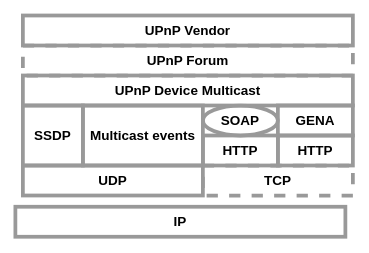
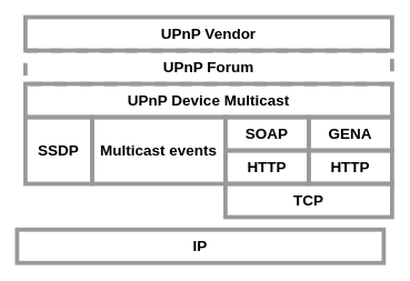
  <mxCell id="0" />
  <mxCell id="1" parent="0" />
  <mxCell id="2" value="UPnP Vendor" style="rounded=0;whiteSpace=wrap;html=1;fillColor=none;strokeColor=#999999;strokeWidth=5;fontColor=#000000;fontStyle=1;fontSize=18;" vertex="1" parent="1"><mxGeometry x="30" y="20" width="440" height="40" as="geometry" /></mxCell>
  <mxCell id="3" value="UPnP Forum" style="rounded=0;whiteSpace=wrap;html=1;fillColor=none;strokeColor=#999999;strokeWidth=5;fontColor=#000000;fontStyle=1;fontSize=18;dashed=1;" vertex="1" parent="1"><mxGeometry x="30" y="60" width="440" height="40" as="geometry" /></mxCell>
  <mxCell id="4" value="UPnP Device Multicast" style="rounded=0;whiteSpace=wrap;html=1;fillColor=none;strokeColor=#999999;strokeWidth=5;fontColor=#000000;fontStyle=1;fontSize=18;" vertex="1" parent="1"><mxGeometry x="30" y="100" width="440" height="40" as="geometry" /></mxCell>
  <mxCell id="5" value="SSDP" style="rounded=0;whiteSpace=wrap;html=1;fillColor=none;strokeColor=#999999;strokeWidth=5;fontColor=#000000;fontStyle=1;fontSize=18;" vertex="1" parent="1"><mxGeometry x="30" y="140" width="80" height="80" as="geometry" /></mxCell>
  <mxCell id="6" value="Multicast events" style="rounded=0;whiteSpace=wrap;html=1;fillColor=none;strokeColor=#999999;strokeWidth=5;fontColor=#000000;fontStyle=1;fontSize=18;" vertex="1" parent="1"><mxGeometry x="110" y="140" width="160" height="80" as="geometry" /></mxCell>
- <mxCell id="7" value="SOAP" style="ellipse;whiteSpace=wrap;html=1;fillColor=none;strokeColor=#999999;strokeWidth=5;fontColor=#000000;fontStyle=1;fontSize=18;" vertex="1" parent="1"><mxGeometry x="270" y="140" width="100" height="40" as="geometry" /></mxCell>
+ <mxCell id="7" value="SOAP" style="rounded=0;whiteSpace=wrap;html=1;fillColor=none;strokeColor=#999999;strokeWidth=5;fontColor=#000000;fontStyle=1;fontSize=18;" vertex="1" parent="1"><mxGeometry x="270" y="140" width="100" height="40" as="geometry" /></mxCell>
  <mxCell id="8" value="GENA" style="rounded=0;whiteSpace=wrap;html=1;fillColor=none;strokeColor=#999999;strokeWidth=5;fontColor=#000000;fontStyle=1;fontSize=18;" vertex="1" parent="1"><mxGeometry x="370" y="140" width="100" height="40" as="geometry" /></mxCell>
  <mxCell id="9" value="HTTP" style="rounded=0;whiteSpace=wrap;html=1;fillColor=none;strokeColor=#999999;strokeWidth=5;fontColor=#000000;fontStyle=1;fontSize=18;" vertex="1" parent="1"><mxGeometry x="270" y="180" width="100" height="40" as="geometry" /></mxCell>
  <mxCell id="10" value="HTTP" style="rounded=0;whiteSpace=wrap;html=1;fillColor=none;strokeColor=#999999;strokeWidth=5;fontColor=#000000;fontStyle=1;fontSize=18;" vertex="1" parent="1"><mxGeometry x="370" y="180" width="100" height="40" as="geometry" /></mxCell>
- <mxCell id="11" value="UDP" style="rounded=0;whiteSpace=wrap;html=1;fillColor=none;strokeColor=#999999;strokeWidth=5;fontColor=#000000;fontStyle=1;fontSize=18;" vertex="1" parent="1"><mxGeometry x="30" y="220" width="240" height="40" as="geometry" /></mxCell>
- <mxCell id="12" value="TCP" style="rounded=0;whiteSpace=wrap;html=1;fillColor=none;strokeColor=#999999;strokeWidth=5;fontColor=#000000;fontStyle=1;fontSize=18;dashed=1;" vertex="1" parent="1"><mxGeometry x="270" y="220" width="200" height="40" as="geometry" /></mxCell>
+ <mxCell id="12" value="TCP" style="rounded=0;whiteSpace=wrap;html=1;fillColor=none;strokeColor=#999999;strokeWidth=5;fontColor=#000000;fontStyle=1;fontSize=18;" vertex="1" parent="1"><mxGeometry x="270" y="220" width="200" height="40" as="geometry" /></mxCell>
  <mxCell id="13" value="IP" style="rounded=0;whiteSpace=wrap;html=1;fillColor=none;strokeColor=#999999;strokeWidth=5;fontColor=#000000;fontStyle=1;fontSize=18;" vertex="1" parent="1"><mxGeometry x="20" y="275" width="440" height="40" as="geometry" /></mxCell>
